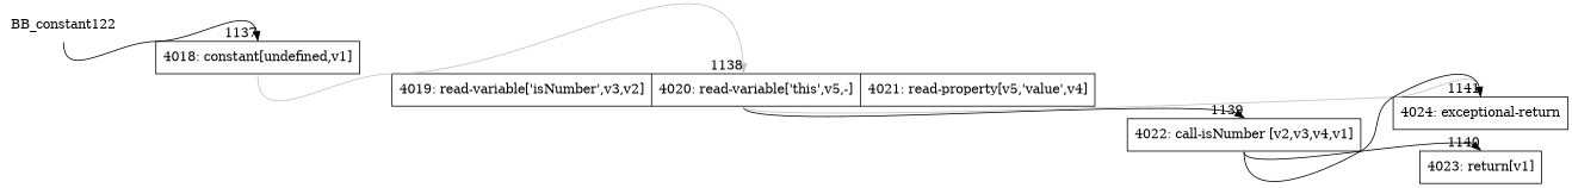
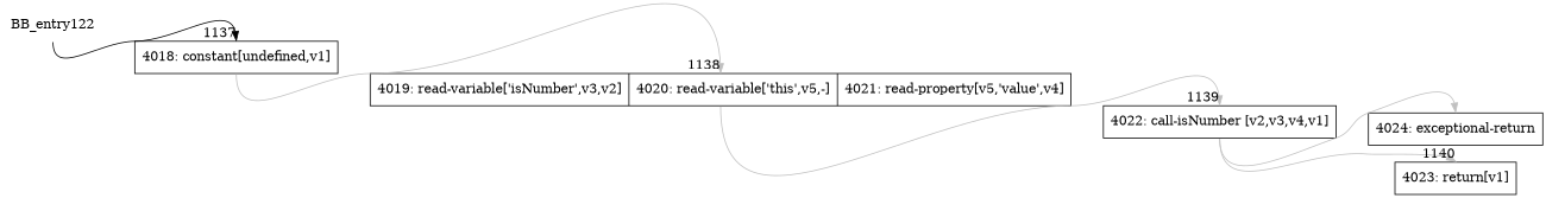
  digraph {
    rankdir=LR
    node [shape=record]
    edge [headport=n tailport=s]
-   BB_entry122 [shape=none label=BB_constant122]
+   BB_entry122 [shape=none]
    n2 [label="{4018: constant[undefined,v1]}"]
    n3 [label="{4019: read-variable['isNumber',v3,v2]|4020: read-variable['this',v5,-]|4021: read-property[v5,'value',v4]}"]
    n4 [label="{4022: call-isNumber [v2,v3,v4,v1]}"]
    n5 [label="{4024: exceptional-return}"]
    n6 [label="{4023: return[v1]}"]
    BB_entry122 -> n2 [headlabel="    1137"]
    n2 -> n3 [color=gray headlabel="      1138"]
-   n3 -> n4 [headlabel="      1139"]
-   n3 -> n5 [color=gray headlabel="      1141"]
-   n4 -> n5 [color=black]
-   n4 -> n6 [headlabel="      1140"]
+   n3 -> n4 [headlabel="      1139" color=gray]
+   n4 -> n5 [color=gray]
+   n4 -> n6 [headlabel="      1140" color=gray]
  }
